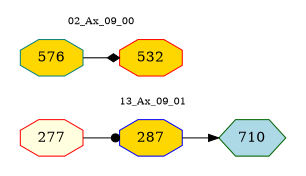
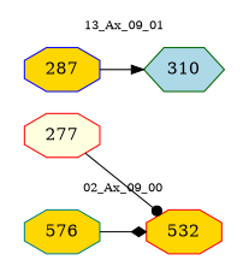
  digraph {
    rankdir=LR
    node [color=red fillcolor=gold shape=octagon style=filled]
    edge [color=black]
    n1 [fillcolor=lightyellow label=277]
    n2 [color=blue label=287]
-   n3 [color=darkgreen fillcolor=lightblue label=710 shape=hexagon]
+   n3 [color=darkgreen fillcolor=lightblue label=310 shape=hexagon]
    n4 [color=teal label=576]
    n5 [label=532]
    subgraph cluster_1 {
      color=white
      fontsize=10
      label="13_Ax_09_01"
      n1
      n2
      n3
    }
    subgraph cluster_2 {
      color=white
      fontsize=10
      label="02_Ax_09_00"
      n4
      n5
    }
-   n1 -> n2 [arrowhead=dot]
+   n1 -> n5 [arrowhead=dot]
    n2 -> n3 [arrowhead=normal]
    n4 -> n5 [arrowhead=diamond]
  }
